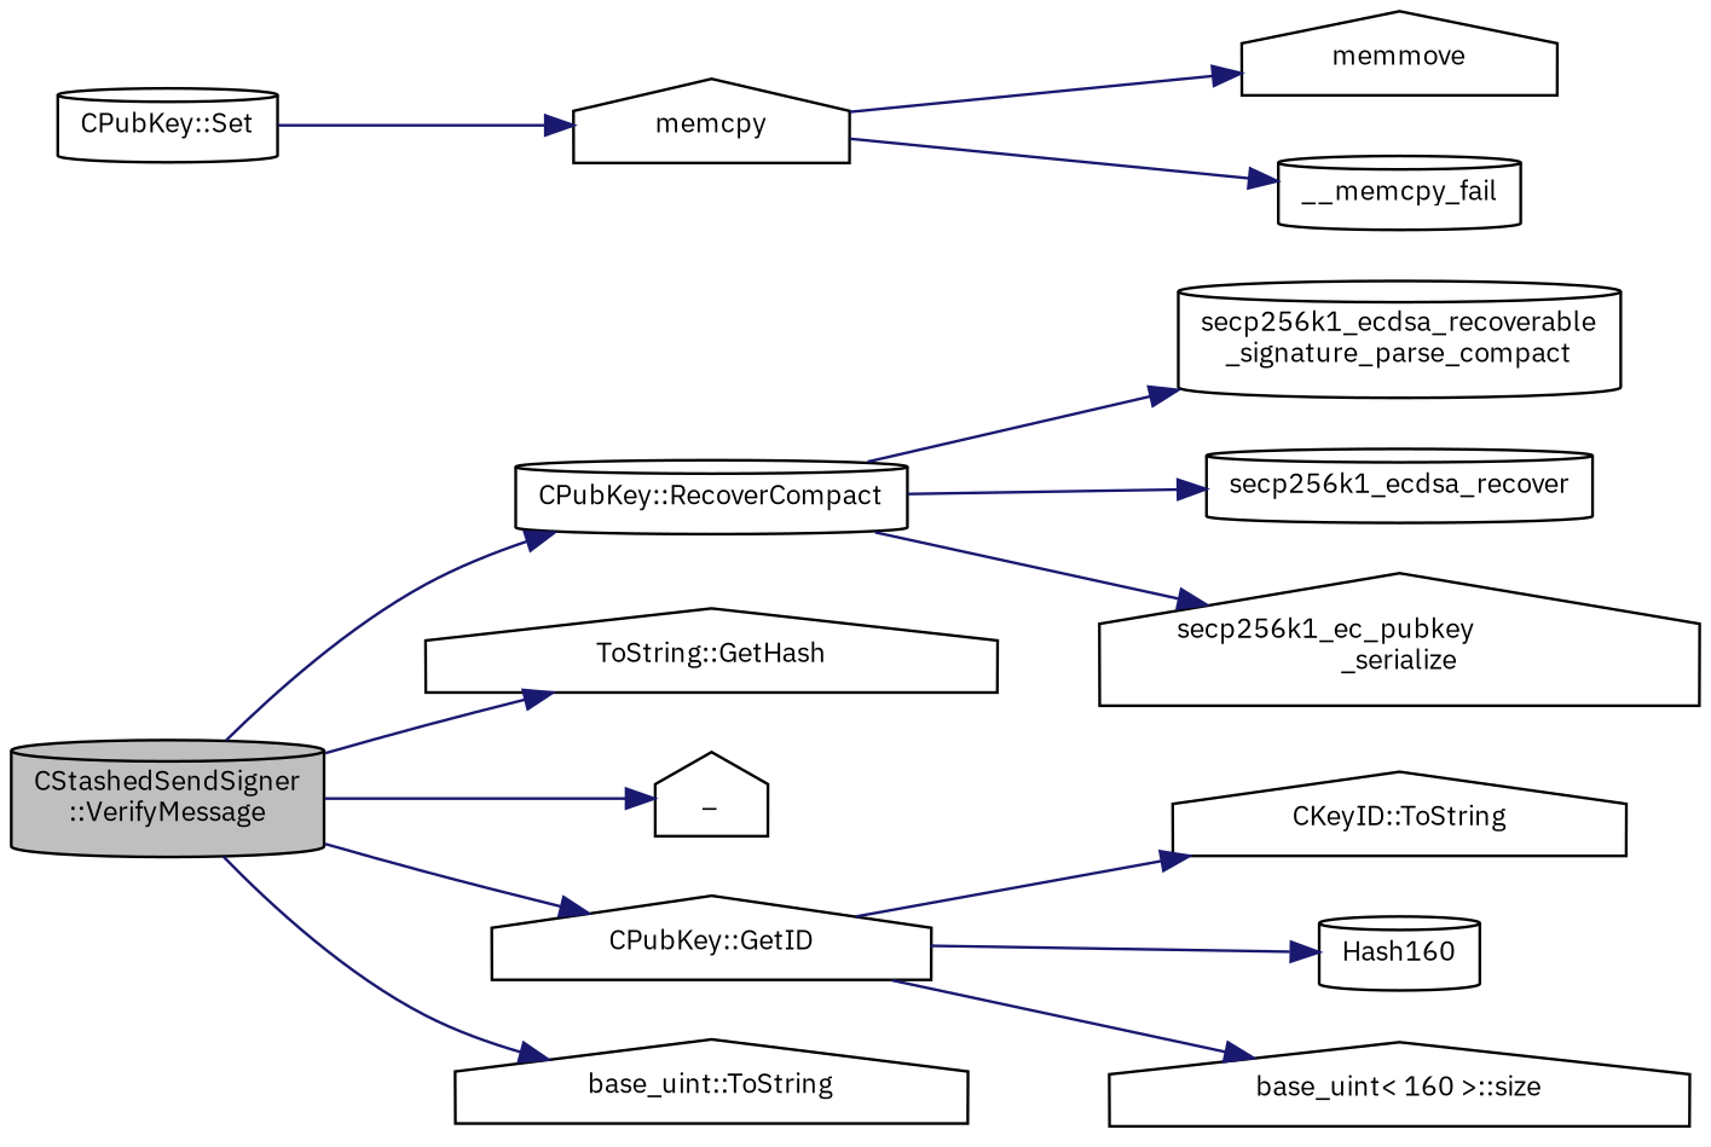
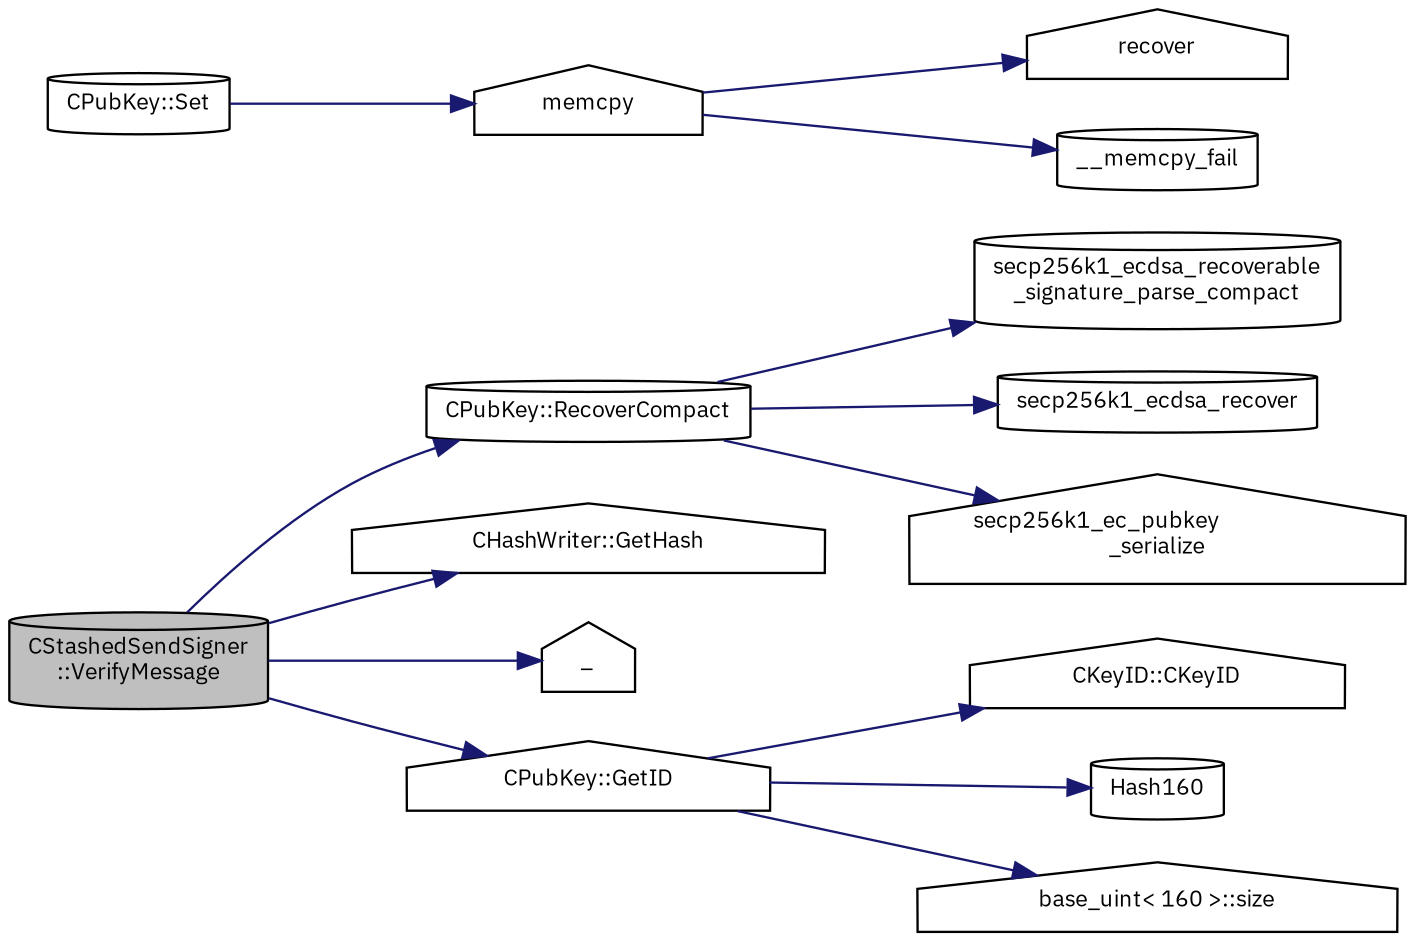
  digraph {
    fontname="IBM Plex Sans"
    rankdir=LR
    node [color=black fillcolor=white fontname="IBM Plex Sans" fontsize=10 shape=house style=filled]
    edge [color=midnightblue fontname="IBM Plex Sans" fontsize=10 labelfontname=Helvetica labelfontsize=10 style=solid]
    n1 [fillcolor=grey75 fontcolor=black height=0.2 label="CStashedSendSigner\l::VerifyMessage" shape=cylinder width=0.4]
    n2 [height=0.2 label="CPubKey::RecoverCompact" shape=cylinder width=0.4]
-   n3 [height=0.2 label="ToString::GetHash" width=0.4]
+   n3 [height=0.2 label="CHashWriter::GetHash" width=0.4]
    n4 [height=0.2 label=_ width=0.4]
    n5 [height=0.2 label="CPubKey::GetID" width=0.4]
-   n6 [height=0.2 label="base_uint::ToString" width=0.4]
    n7 [height=0.2 label="secp256k1_ecdsa_recoverable\l_signature_parse_compact" shape=cylinder width=0.4]
    n8 [height=0.2 label=secp256k1_ecdsa_recover shape=cylinder width=0.4]
    n9 [height=0.2 label="secp256k1_ec_pubkey\l_serialize" width=0.4]
-   n10 [height=0.2 label="CKeyID::ToString" width=0.4]
+   n10 [height=0.2 label="CKeyID::CKeyID" width=0.4]
    n11 [height=0.2 label=Hash160 shape=cylinder width=0.4]
    n12 [height=0.2 label="base_uint\< 160 \>::size" width=0.4]
    n13 [height=0.2 label="CPubKey::Set" shape=cylinder width=0.4]
    n14 [height=0.2 label=memcpy width=0.4]
-   n15 [height=0.2 label=memmove width=0.4]
+   n15 [height=0.2 label=recover width=0.4]
    n16 [height=0.2 label=__memcpy_fail shape=cylinder width=0.4]
    n1 -> n2
    n1 -> n3
    n1 -> n4
    n1 -> n5
-   n1 -> n6
    n2 -> n7
    n2 -> n8
    n2 -> n9
    n5 -> n10
    n5 -> n11
    n5 -> n12
    n13 -> n14
    n14 -> n15
    n14 -> n16
  }
